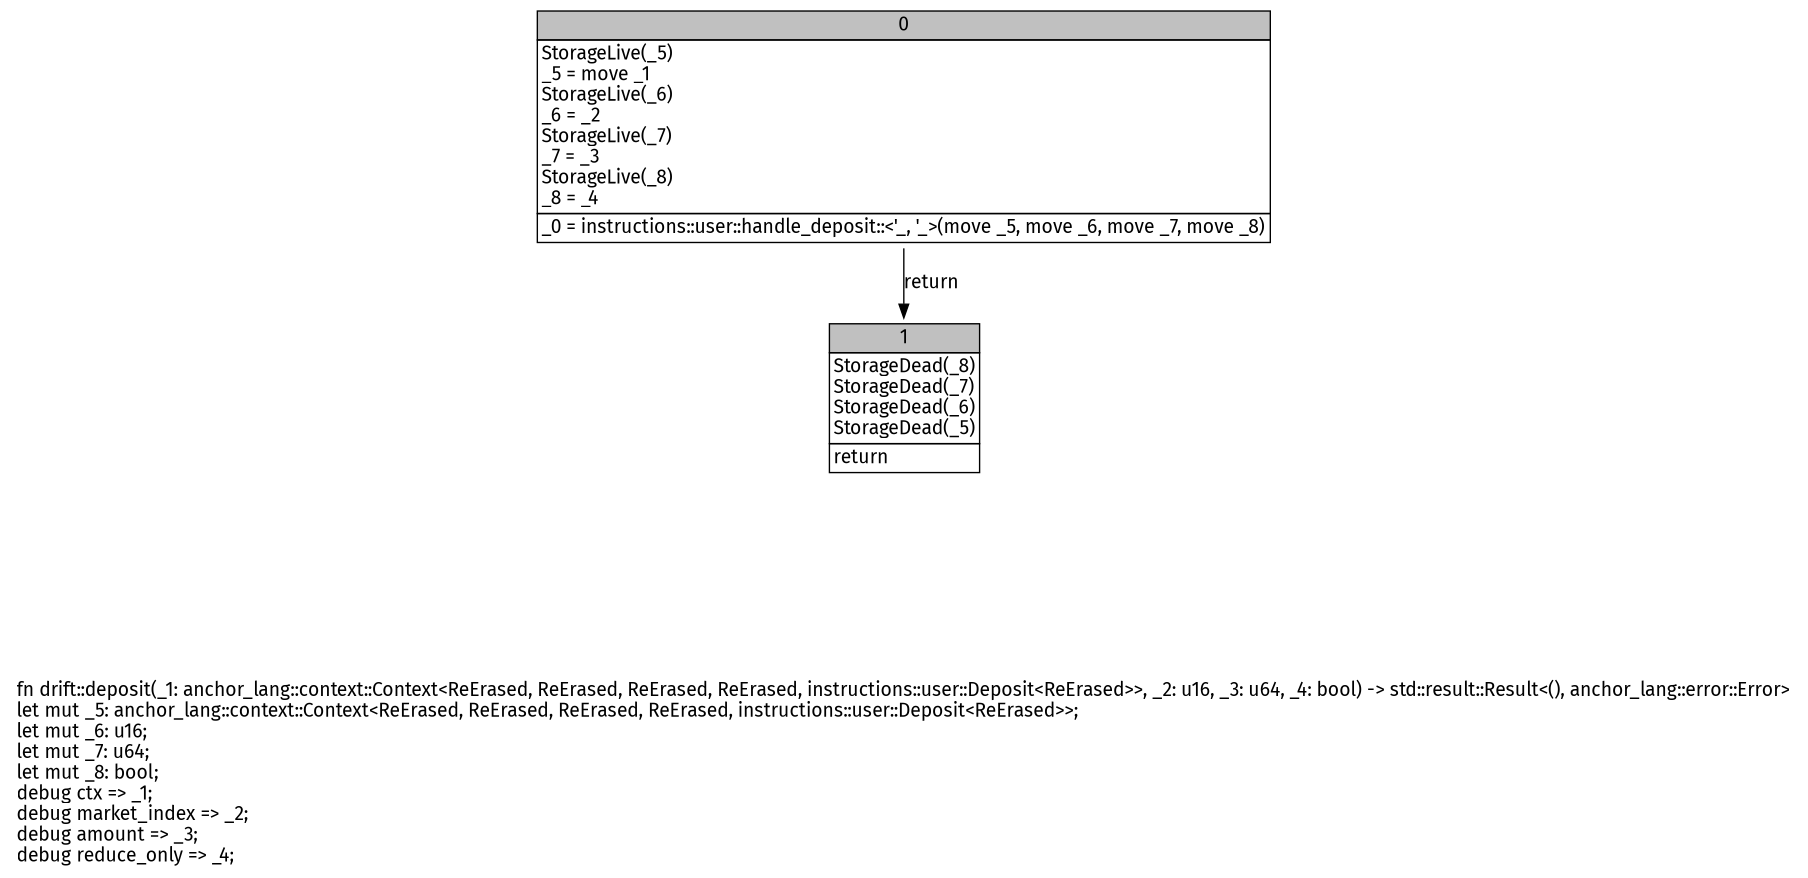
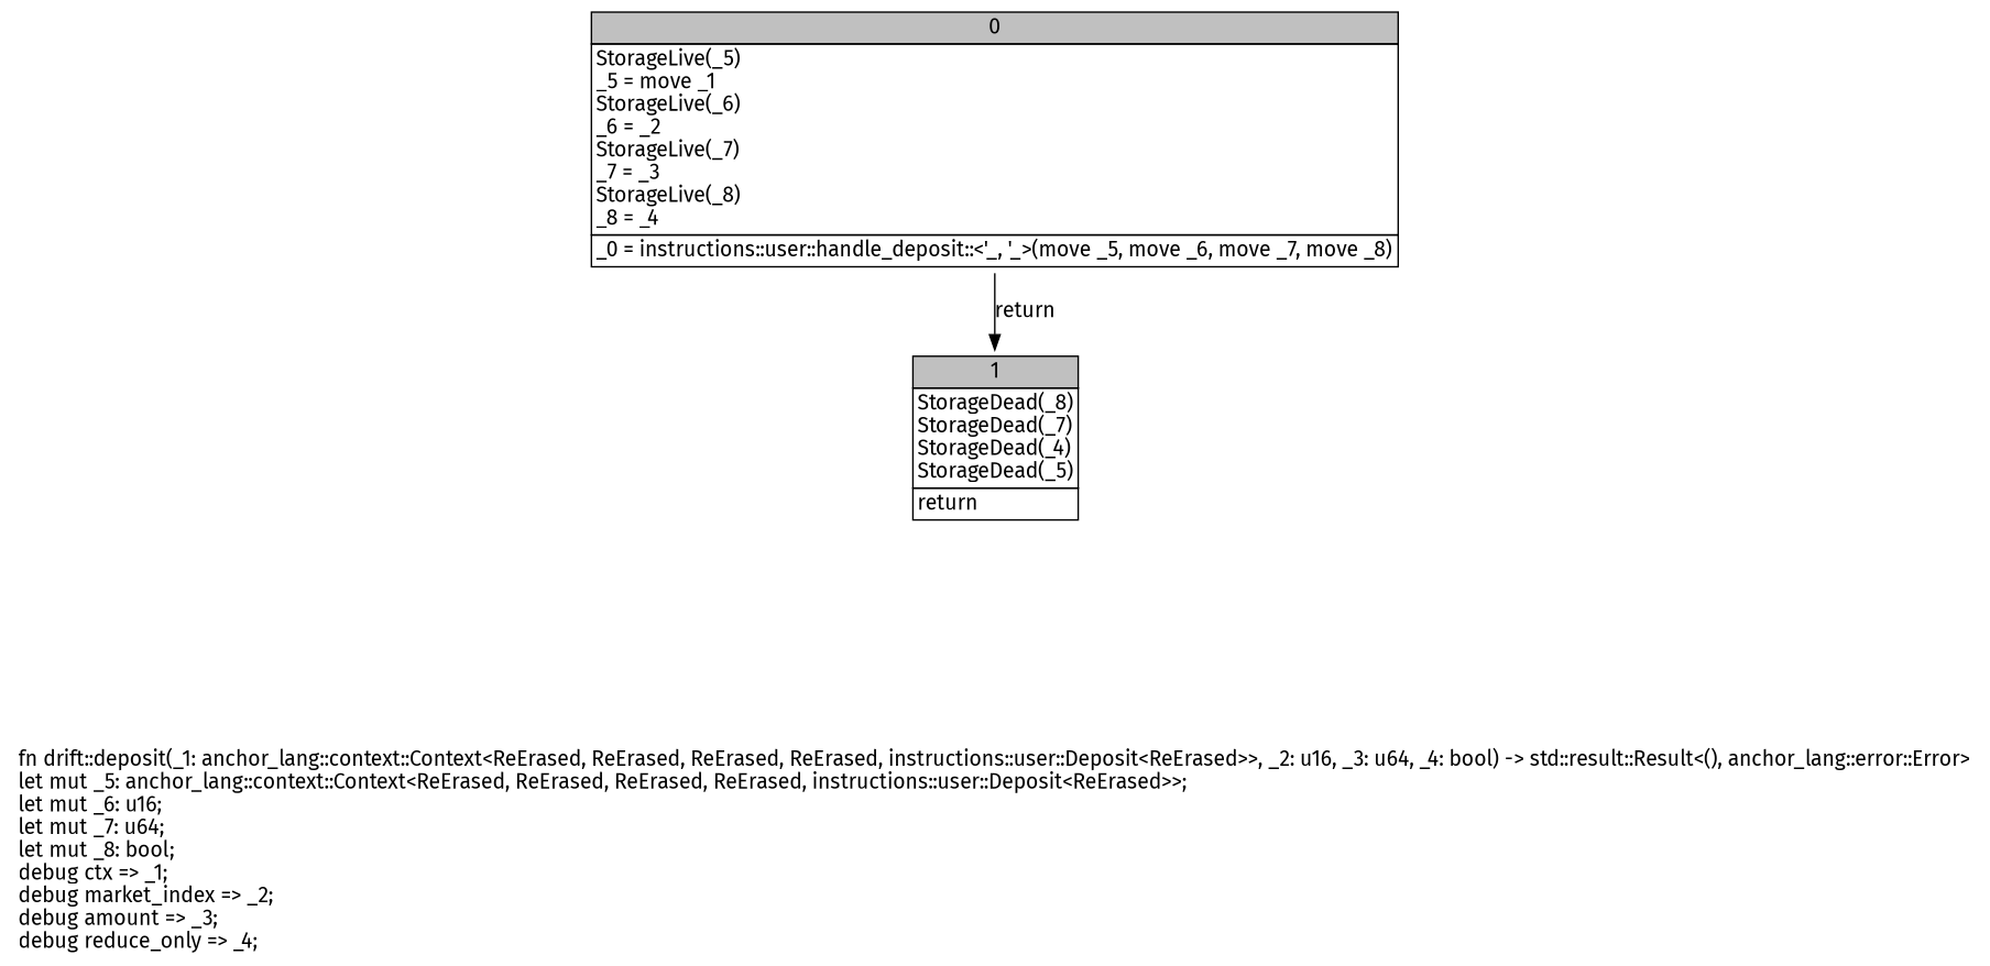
  digraph {
    fontname="Fira Sans"
    label=<fn drift::deposit(_1: anchor_lang::context::Context&lt;ReErased, ReErased, ReErased, ReErased, instructions::user::Deposit&lt;ReErased&gt;&gt;, _2: u16, _3: u64, _4: bool) -&gt; std::result::Result&lt;(), anchor_lang::error::Error&gt;<br align="left"/>let mut _5: anchor_lang::context::Context&lt;ReErased, ReErased, ReErased, ReErased, instructions::user::Deposit&lt;ReErased&gt;&gt;;<br align="left"/>let mut _6: u16;<br align="left"/>let mut _7: u64;<br align="left"/>let mut _8: bool;<br align="left"/>debug ctx =&gt; _1;<br align="left"/>debug market_index =&gt; _2;<br align="left"/>debug amount =&gt; _3;<br align="left"/>debug reduce_only =&gt; _4;<br align="left"/>>
    node [fontname="Fira Sans" shape=none]
    n1 [label=<<table border="0" cellborder="1" cellspacing="0"><tr><td bgcolor="gray" align="center" colspan="1">0</td></tr><tr><td align="left" balign="left">StorageLive(_5)<br/>_5 = move _1<br/>StorageLive(_6)<br/>_6 = _2<br/>StorageLive(_7)<br/>_7 = _3<br/>StorageLive(_8)<br/>_8 = _4<br/></td></tr><tr><td align="left">_0 = instructions::user::handle_deposit::&lt;'_, '_&gt;(move _5, move _6, move _7, move _8)</td></tr></table>>]
-   n2 [label=<<table border="0" cellborder="1" cellspacing="0"><tr><td bgcolor="gray" align="center" colspan="1">1</td></tr><tr><td align="left" balign="left">StorageDead(_8)<br/>StorageDead(_7)<br/>StorageDead(_6)<br/>StorageDead(_5)<br/></td></tr><tr><td align="left">return</td></tr></table>>]
+   n2 [label=<<table border="0" cellborder="1" cellspacing="0"><tr><td bgcolor="gray" align="center" colspan="1">1</td></tr><tr><td align="left" balign="left">StorageDead(_8)<br/>StorageDead(_7)<br/>StorageDead(_4)<br/>StorageDead(_5)<br/></td></tr><tr><td align="left">return</td></tr></table>>]
    n1 -> n2 [fontname="Fira Sans" label=return]
  }
